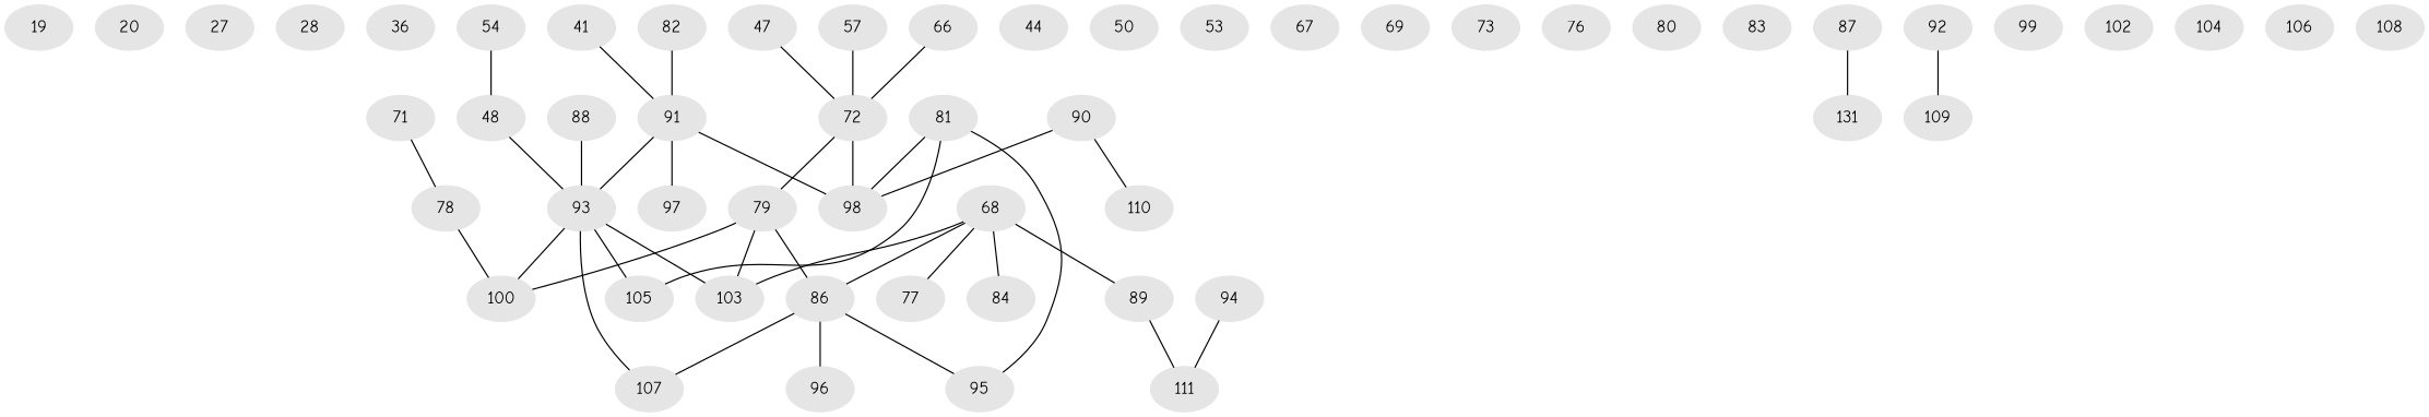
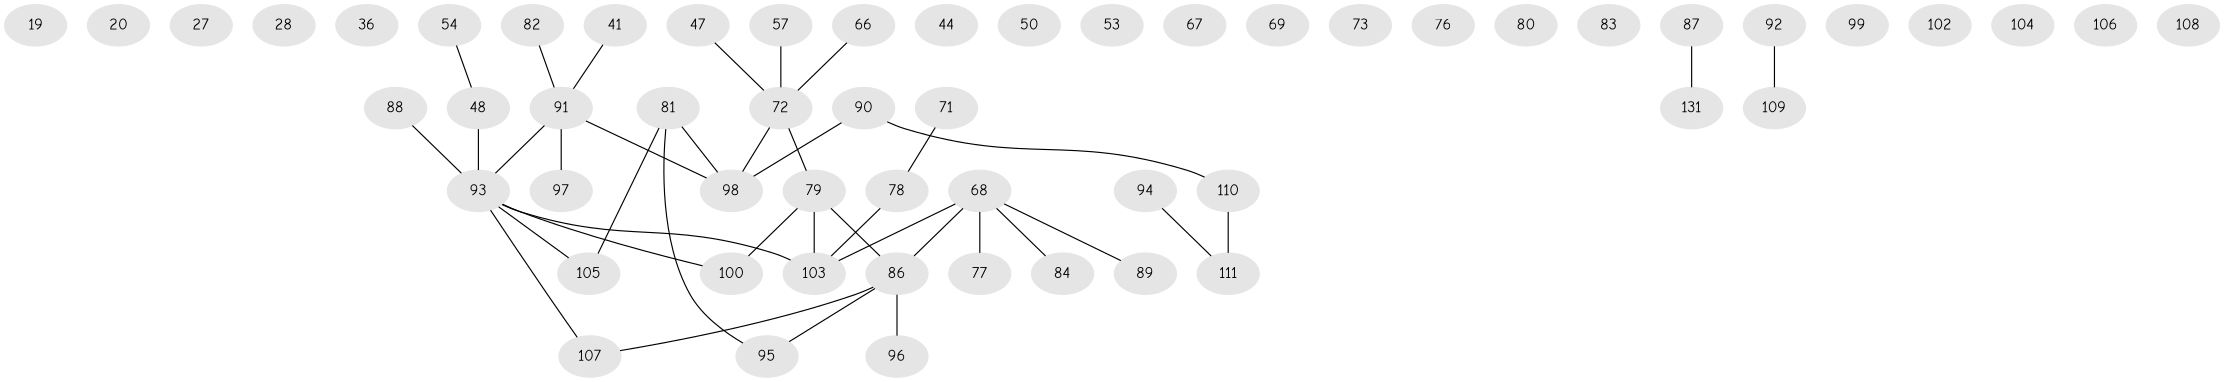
  graph {
    fontname="Comic Neue"
    node [color=gray90 fontname="Comic Neue" style=filled]
    edge [fontname="Comic Neue"]
    19
    20
    27
    28
    36
    91 [super="+2+7+49"]
    93 [super="+22+32+85"]
    98 [super="+61+52"]
    97
    41
    44
    72 [super="+3"]
    79 [super="+24+75+58+59"]
    47
    103
    100 [super="+6+42+63"]
    105 [super="+43+46"]
    107 [super="+5+55"]
    48
    50
    53 [super="+29"]
    54 [super="+26"]
    57
    66
    67
    68 [super="+64+60+65"]
    77
    84 [super="+9"]
    86 [super="+70+33"]
    89
    95
    96 [super="+21+62"]
    69 [super="+40"]
    71
    78
    73
    76
    80
    81 [super="+18+39+51"]
    110
    111
    82
    83
    n44 [label=131]
    87
    88 [super="+74"]
    90
    92 [super="+31"]
    109
    94
    99
    102
    104
    106
    108
    91 -- 93 [weight=2]
    91 -- 98
    91 -- 97
    93 -- 103
    93 -- 100
    93 -- 105
    93 -- 107
    41 -- 91
    72 -- 98
    72 -- 79
    79 -- 103
    79 -- 100
    79 -- 86
    47 -- 72
    48 -- 93
    54 -- 48
    57 -- 72 [weight=2]
    66 -- 72
    68 -- 103
    68 -- 77
    68 -- 84
    68 -- 86
    68 -- 89
    86 -- 107
    86 -- 95
    86 -- 96
    71 -- 78
-   78 -- 100
+   78 -- 103
    81 -- 98
    81 -- 105
    81 -- 95
-   89 -- 111
+   110 -- 111
    82 -- 91
    87 -- n44
    88 -- 93 [weight=3]
    90 -- 98
    90 -- 110
    92 -- 109
    94 -- 111
  }
